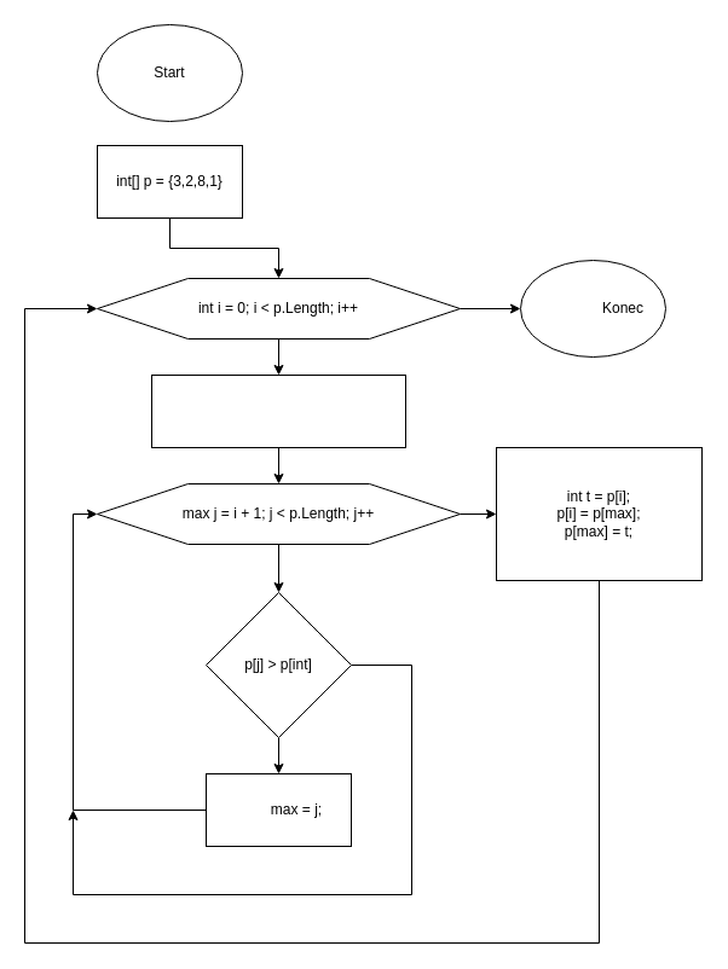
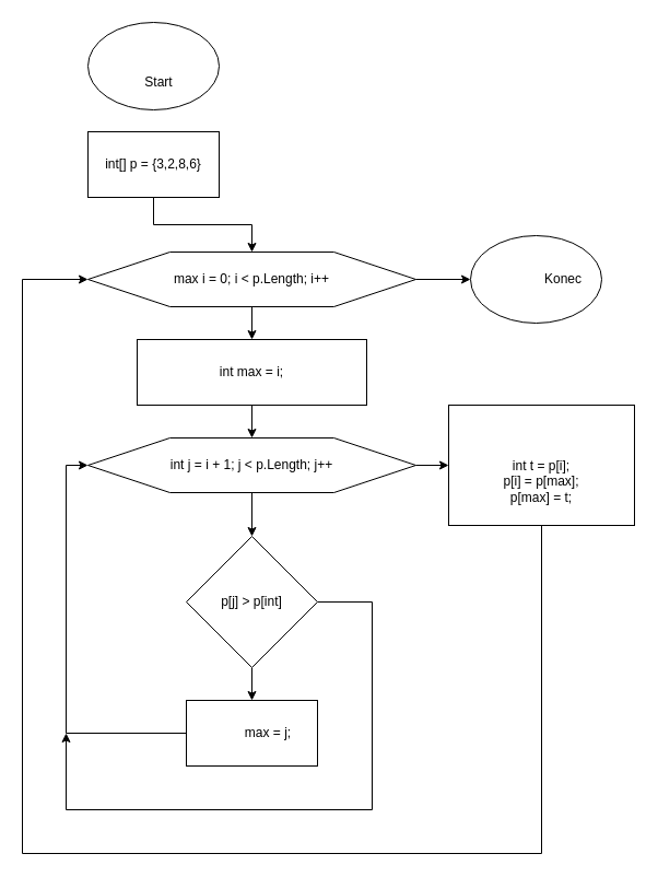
  <mxCell id="0" />
  <mxCell id="1" parent="0" />
  <mxCell id="2" value="" style="ellipse;whiteSpace=wrap;html=1;" vertex="1" parent="1"><mxGeometry x="80" y="20" width="120" height="80" as="geometry" /></mxCell>
- <mxCell id="3" value="Start" style="text;html=1;strokeColor=none;fillColor=none;align=center;verticalAlign=middle;whiteSpace=wrap;rounded=0;" vertex="1" parent="1"><mxGeometry x="120" y="50" width="40" height="20" as="geometry" /></mxCell>
+ <mxCell id="3" value="Start" style="text;html=1;strokeColor=none;fillColor=none;align=center;verticalAlign=middle;whiteSpace=wrap;rounded=0;" vertex="1" parent="1"><mxGeometry x="125" y="65" width="40" height="20" as="geometry" /></mxCell>
  <mxCell id="4" style="edgeStyle=orthogonalEdgeStyle;rounded=0;orthogonalLoop=1;jettySize=auto;html=1;entryX=0.5;entryY=0;entryDx=0;entryDy=0;" edge="1" parent="1" source="5" target="9"><mxGeometry relative="1" as="geometry" /></mxCell>
  <mxCell id="5" value="" style="rounded=0;whiteSpace=wrap;html=1;" vertex="1" parent="1"><mxGeometry x="80" y="120" width="120" height="60" as="geometry" /></mxCell>
- <mxCell id="6" value="int[] p = {3,2,8,1}" style="text;html=1;strokeColor=none;fillColor=none;align=center;verticalAlign=middle;whiteSpace=wrap;rounded=0;" vertex="1" parent="1"><mxGeometry x="80" y="140" width="120" height="20" as="geometry" /></mxCell>
+ <mxCell id="6" value="int[] p = {3,2,8,6}" style="text;html=1;strokeColor=none;fillColor=none;align=center;verticalAlign=middle;whiteSpace=wrap;rounded=0;" vertex="1" parent="1"><mxGeometry x="80" y="140" width="120" height="20" as="geometry" /></mxCell>
  <mxCell id="7" style="edgeStyle=orthogonalEdgeStyle;rounded=0;orthogonalLoop=1;jettySize=auto;html=1;entryX=0.5;entryY=0;entryDx=0;entryDy=0;" edge="1" parent="1" source="9" target="12"><mxGeometry relative="1" as="geometry" /></mxCell>
  <mxCell id="8" style="edgeStyle=orthogonalEdgeStyle;rounded=0;orthogonalLoop=1;jettySize=auto;html=1;entryX=0;entryY=0.5;entryDx=0;entryDy=0;" edge="1" parent="1" source="9" target="28"><mxGeometry relative="1" as="geometry" /></mxCell>
  <mxCell id="9" value="" style="shape=hexagon;perimeter=hexagonPerimeter2;whiteSpace=wrap;html=1;" vertex="1" parent="1"><mxGeometry x="80" y="230" width="300" height="50" as="geometry" /></mxCell>
- <mxCell id="10" value="int i = 0; i &amp;lt; p.Length; i++" style="text;html=1;strokeColor=none;fillColor=none;align=center;verticalAlign=middle;whiteSpace=wrap;rounded=0;" vertex="1" parent="1"><mxGeometry x="130" y="245" width="200" height="20" as="geometry" /></mxCell>
+ <mxCell id="10" value="max i = 0; i &amp;lt; p.Length; i++" style="text;html=1;strokeColor=none;fillColor=none;align=center;verticalAlign=middle;whiteSpace=wrap;rounded=0;" vertex="1" parent="1"><mxGeometry x="130" y="245" width="200" height="20" as="geometry" /></mxCell>
  <mxCell id="11" style="edgeStyle=orthogonalEdgeStyle;rounded=0;orthogonalLoop=1;jettySize=auto;html=1;entryX=0.5;entryY=0;entryDx=0;entryDy=0;" edge="1" parent="1" source="12" target="16"><mxGeometry relative="1" as="geometry" /></mxCell>
  <mxCell id="12" value="" style="rounded=0;whiteSpace=wrap;html=1;" vertex="1" parent="1"><mxGeometry x="125" y="310" width="210" height="60" as="geometry" /></mxCell>
+ <mxCell id="13" value="int max = i;" style="text;html=1;strokeColor=none;fillColor=none;align=center;verticalAlign=middle;whiteSpace=wrap;rounded=0;" vertex="1" parent="1"><mxGeometry x="130" y="330" width="200" height="20" as="geometry" /></mxCell>
  <mxCell id="14" style="edgeStyle=orthogonalEdgeStyle;rounded=0;orthogonalLoop=1;jettySize=auto;html=1;entryX=0.5;entryY=0;entryDx=0;entryDy=0;" edge="1" parent="1" source="16" target="20"><mxGeometry relative="1" as="geometry" /></mxCell>
  <mxCell id="15" style="edgeStyle=orthogonalEdgeStyle;rounded=0;orthogonalLoop=1;jettySize=auto;html=1;" edge="1" parent="1" source="16" target="26"><mxGeometry relative="1" as="geometry" /></mxCell>
  <mxCell id="16" value="" style="shape=hexagon;perimeter=hexagonPerimeter2;whiteSpace=wrap;html=1;" vertex="1" parent="1"><mxGeometry x="80" y="400" width="300" height="50" as="geometry" /></mxCell>
- <mxCell id="17" value="max j = i + 1; j &amp;lt; p.Length; j++" style="text;html=1;strokeColor=none;fillColor=none;align=center;verticalAlign=middle;whiteSpace=wrap;rounded=0;" vertex="1" parent="1"><mxGeometry x="110" y="415" width="240" height="20" as="geometry" /></mxCell>
+ <mxCell id="17" value="int j = i + 1; j &amp;lt; p.Length; j++" style="text;html=1;strokeColor=none;fillColor=none;align=center;verticalAlign=middle;whiteSpace=wrap;rounded=0;" vertex="1" parent="1"><mxGeometry x="110" y="415" width="240" height="20" as="geometry" /></mxCell>
  <mxCell id="18" style="edgeStyle=orthogonalEdgeStyle;rounded=0;orthogonalLoop=1;jettySize=auto;html=1;entryX=0.5;entryY=0;entryDx=0;entryDy=0;" edge="1" parent="1" source="20" target="23"><mxGeometry relative="1" as="geometry" /></mxCell>
  <mxCell id="19" style="edgeStyle=orthogonalEdgeStyle;rounded=0;orthogonalLoop=1;jettySize=auto;html=1;" edge="1" parent="1" source="20"><mxGeometry relative="1" as="geometry"><mxPoint y="670" as="targetPoint" x="60" /><Array as="points"><mxPoint x="340" y="550" /><mxPoint x="340" y="740" /><mxPoint y="740" x="60" /></Array></mxGeometry></mxCell>
  <mxCell id="20" value="" style="rhombus;whiteSpace=wrap;html=1;" vertex="1" parent="1"><mxGeometry x="170" y="490" width="120" height="120" as="geometry" /></mxCell>
  <mxCell id="21" value="p[j] &amp;gt; p[int]" style="text;html=1;strokeColor=none;fillColor=none;align=center;verticalAlign=middle;whiteSpace=wrap;rounded=0;" vertex="1" parent="1"><mxGeometry x="180" y="540" width="100" height="20" as="geometry" /></mxCell>
  <mxCell id="22" style="edgeStyle=orthogonalEdgeStyle;rounded=0;orthogonalLoop=1;jettySize=auto;html=1;entryX=0;entryY=0.5;entryDx=0;entryDy=0;" edge="1" parent="1" source="23" target="16"><mxGeometry relative="1" as="geometry"><Array as="points"><mxPoint y="670" x="60" /><mxPoint y="425" x="60" /></Array></mxGeometry></mxCell>
  <mxCell id="23" value="" style="rounded=0;whiteSpace=wrap;html=1;" vertex="1" parent="1"><mxGeometry x="170" y="640" width="120" height="60" as="geometry" /></mxCell>
  <mxCell id="24" value="max = j;" style="text;html=1;strokeColor=none;fillColor=none;align=center;verticalAlign=middle;whiteSpace=wrap;rounded=0;" vertex="1" parent="1"><mxGeometry x="210" y="660" width="70" height="20" as="geometry" /></mxCell>
  <mxCell id="25" style="edgeStyle=orthogonalEdgeStyle;rounded=0;orthogonalLoop=1;jettySize=auto;html=1;entryX=0;entryY=0.5;entryDx=0;entryDy=0;" edge="1" parent="1" source="26" target="9"><mxGeometry relative="1" as="geometry"><Array as="points"><mxPoint x="495" y="780" /><mxPoint x="20" y="780" /><mxPoint x="20" y="255" /></Array></mxGeometry></mxCell>
  <mxCell id="26" value="" style="rounded=0;whiteSpace=wrap;html=1;" vertex="1" parent="1"><mxGeometry x="410" y="370" width="170" height="110" as="geometry" /></mxCell>
- <mxCell id="27" value="int t = p[i];&lt;br&gt;p[i] = p[max];&lt;br&gt;p[max] = t;" style="text;html=1;strokeColor=none;fillColor=none;align=center;verticalAlign=middle;whiteSpace=wrap;rounded=0;" vertex="1" parent="1"><mxGeometry x="420" y="415" width="150" height="20" as="geometry" /></mxCell>
+ <mxCell id="27" value="int t = p[i];&lt;br&gt;p[i] = p[max];&lt;br&gt;p[max] = t;" style="text;html=1;strokeColor=none;fillColor=none;align=center;verticalAlign=middle;whiteSpace=wrap;rounded=0;" vertex="1" parent="1"><mxGeometry x="420" y="430" width="150" height="20" as="geometry" /></mxCell>
  <mxCell id="28" value="" style="ellipse;whiteSpace=wrap;html=1;" vertex="1" parent="1"><mxGeometry x="430" y="215" width="120" height="80" as="geometry" /></mxCell>
  <mxCell id="29" value="Konec" style="text;html=1;strokeColor=none;fillColor=none;align=center;verticalAlign=middle;whiteSpace=wrap;rounded=0;" vertex="1" parent="1"><mxGeometry x="495" y="245" width="40" height="20" as="geometry" /></mxCell>
